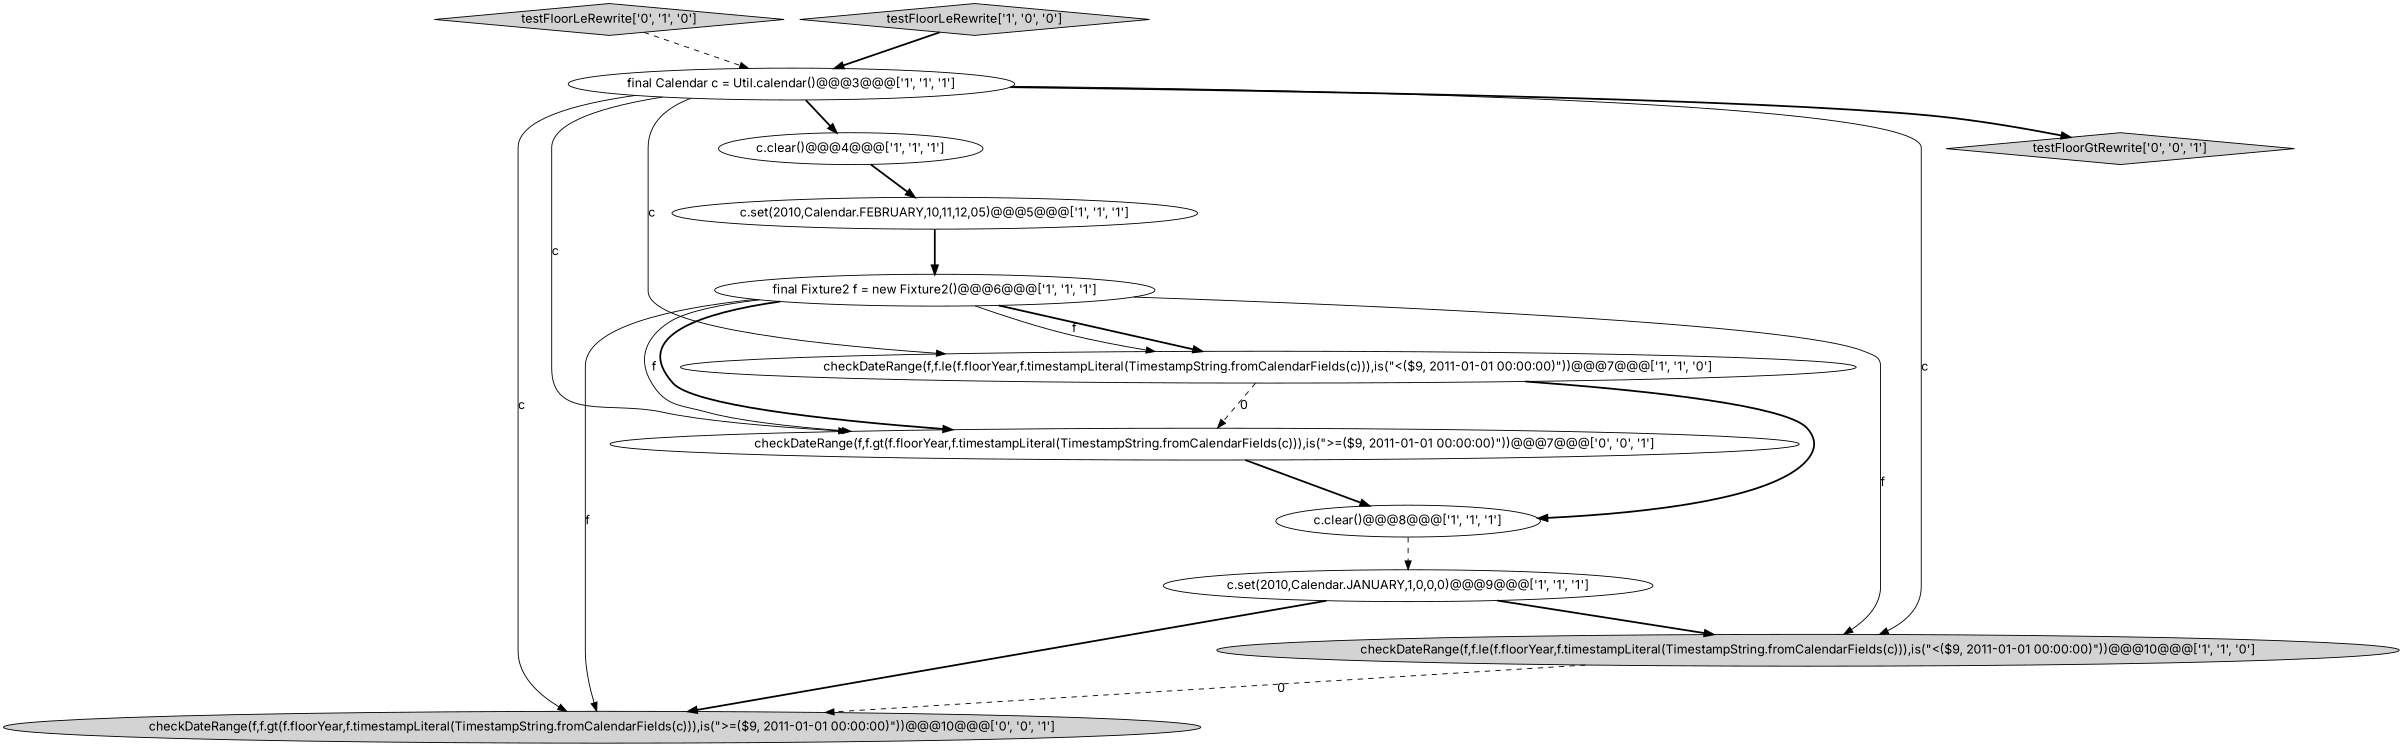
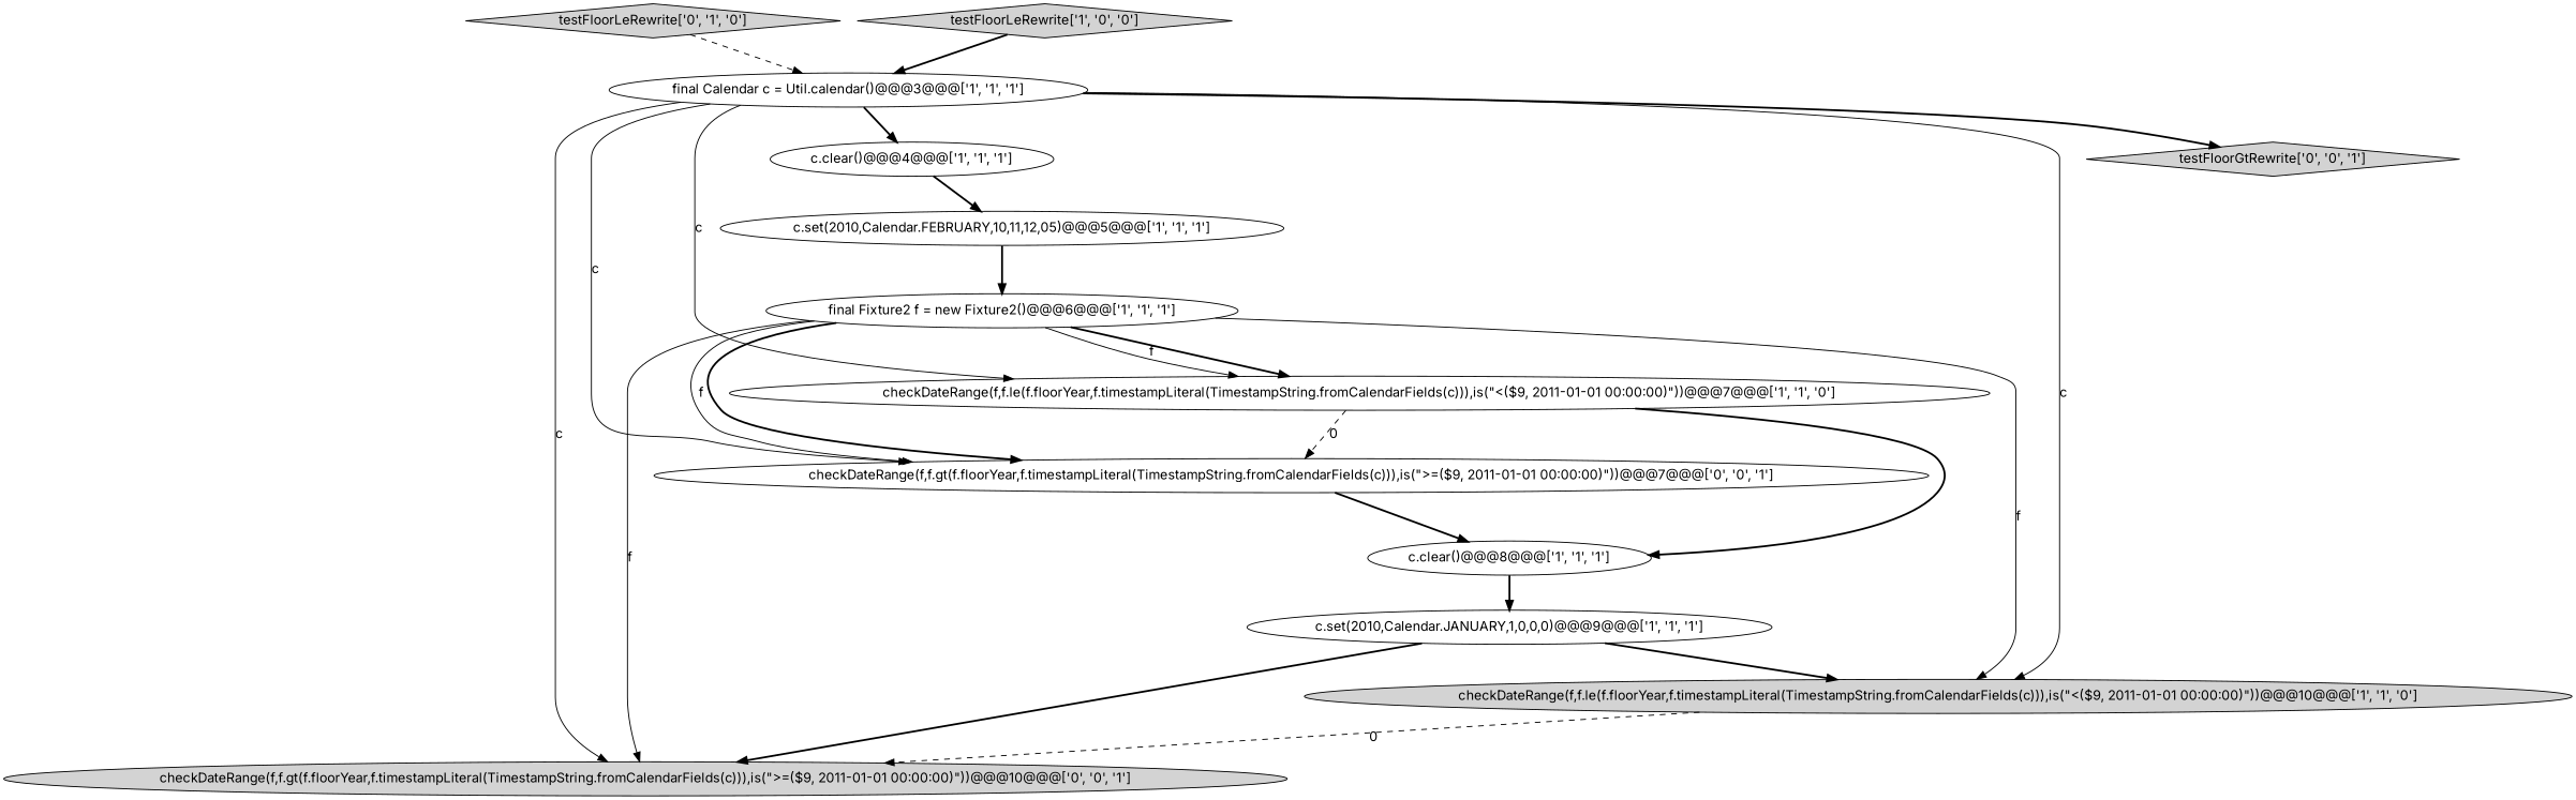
  digraph {
    fontname=Inter
    node [fillcolor=white fontname=Inter shape=ellipse style=filled]
    edge [fontname=Inter style=bold]
    n1 [fillcolor=lightgray label="testFloorLeRewrite['0', '1', '0']" shape=diamond]
    n2 [label="final Calendar c = Util.calendar()@@@3@@@['1', '1', '1']"]
    n3 [label="checkDateRange(f,f.le(f.floorYear,f.timestampLiteral(TimestampString.fromCalendarFields(c))),is(\"<($9, 2011-01-01 00:00:00)\"))@@@7@@@['1', '1', '0']"]
    n4 [label="checkDateRange(f,f.gt(f.floorYear,f.timestampLiteral(TimestampString.fromCalendarFields(c))),is(\">=($9, 2011-01-01 00:00:00)\"))@@@7@@@['0', '0', '1']"]
    n5 [fillcolor=lightgray label="checkDateRange(f,f.le(f.floorYear,f.timestampLiteral(TimestampString.fromCalendarFields(c))),is(\"<($9, 2011-01-01 00:00:00)\"))@@@10@@@['1', '1', '0']"]
    n6 [fillcolor=lightgray label="checkDateRange(f,f.gt(f.floorYear,f.timestampLiteral(TimestampString.fromCalendarFields(c))),is(\">=($9, 2011-01-01 00:00:00)\"))@@@10@@@['0', '0', '1']"]
    n7 [label="c.clear()@@@4@@@['1', '1', '1']"]
    n8 [fillcolor=lightgray label="testFloorGtRewrite['0', '0', '1']" shape=diamond]
    n9 [label="c.clear()@@@8@@@['1', '1', '1']"]
    n10 [label="c.set(2010,Calendar.JANUARY,1,0,0,0)@@@9@@@['1', '1', '1']"]
    n11 [label="c.set(2010,Calendar.FEBRUARY,10,11,12,05)@@@5@@@['1', '1', '1']"]
    n12 [label="final Fixture2 f = new Fixture2()@@@6@@@['1', '1', '1']"]
    n13 [fillcolor=lightgray label="testFloorLeRewrite['1', '0', '0']" shape=diamond]
    n1 -> n2 [style=dashed]
    n2 -> n3 [label=c style=solid]
    n2 -> n4 [label=c style=solid]
    n2 -> n5 [label=c style=solid]
    n2 -> n6 [label=c style=solid]
    n2 -> n7
    n2 -> n8
    n3 -> n4 [label=0 style=dashed]
    n3 -> n9
    n4 -> n9
    n5 -> n6 [label=0 style=dashed]
    n7 -> n11
-   n9 -> n10 [style=dashed]
+   n9 -> n10
    n10 -> n5
    n10 -> n6
    n11 -> n12
    n12 -> n3
    n12 -> n3 [label=f style=solid]
    n12 -> n4
    n12 -> n4 [label=f style=solid]
    n12 -> n5 [label=f style=solid]
    n12 -> n6 [label=f style=solid]
    n13 -> n2
  }
